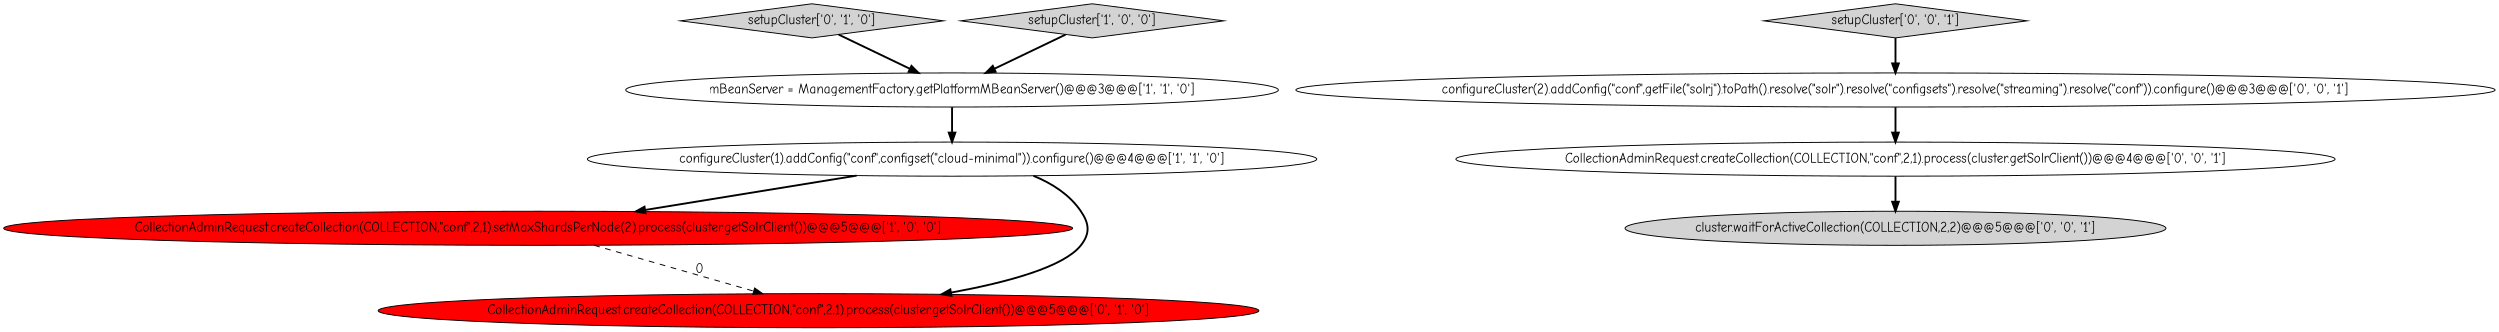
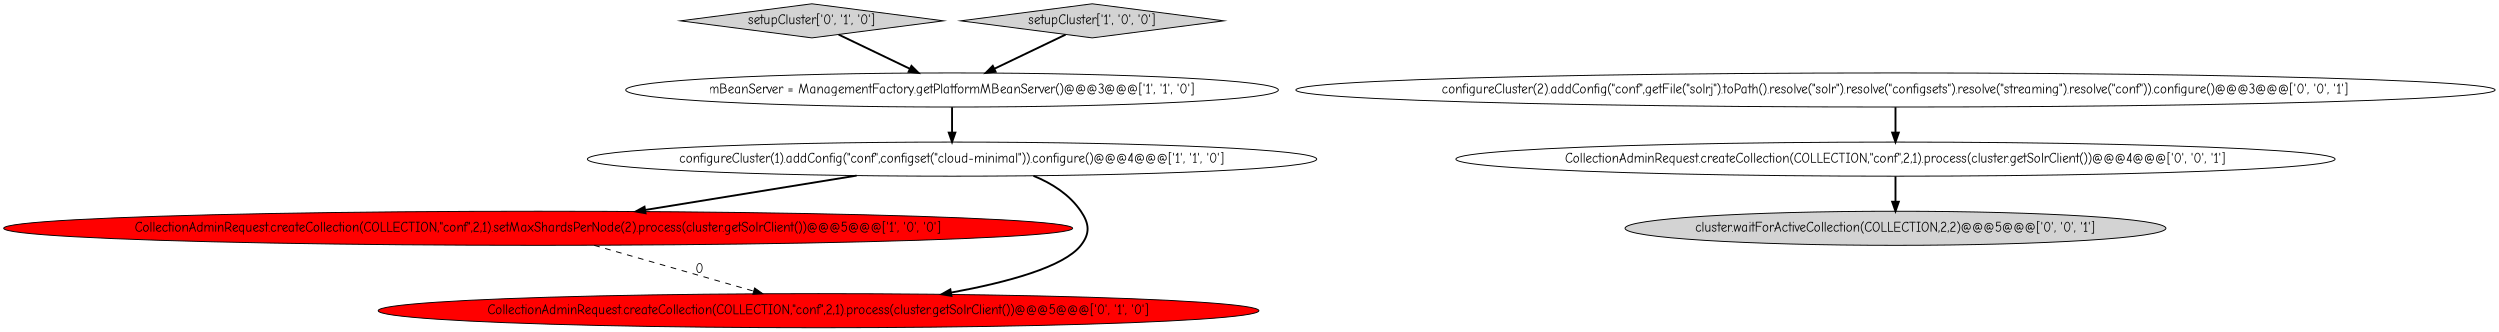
  digraph {
    fontname="Comic Neue"
    node [fillcolor=lightgray shape=ellipse style=filled fontname="Comic Neue"]
    edge [style=bold fontname="Comic Neue"]
    n1 [label="setupCluster['0', '1', '0']" shape=diamond]
    n2 [fillcolor=white label="mBeanServer = ManagementFactory.getPlatformMBeanServer()@@@3@@@['1', '1', '0']"]
    n3 [fillcolor=white label="configureCluster(1).addConfig(\"conf\",configset(\"cloud-minimal\")).configure()@@@4@@@['1', '1', '0']"]
    n4 [fillcolor=red label="CollectionAdminRequest.createCollection(COLLECTION,\"conf\",2,1).setMaxShardsPerNode(2).process(cluster.getSolrClient())@@@5@@@['1', '0', '0']"]
    n5 [fillcolor=red label="CollectionAdminRequest.createCollection(COLLECTION,\"conf\",2,1).process(cluster.getSolrClient())@@@5@@@['0', '1', '0']"]
    n6 [fillcolor=white label="CollectionAdminRequest.createCollection(COLLECTION,\"conf\",2,1).process(cluster.getSolrClient())@@@4@@@['0', '0', '1']"]
    n7 [label="cluster.waitForActiveCollection(COLLECTION,2,2)@@@5@@@['0', '0', '1']"]
    n8 [fillcolor=white label="configureCluster(2).addConfig(\"conf\",getFile(\"solrj\").toPath().resolve(\"solr\").resolve(\"configsets\").resolve(\"streaming\").resolve(\"conf\")).configure()@@@3@@@['0', '0', '1']"]
-   n9 [label="setupCluster['0', '0', '1']" shape=diamond]
    n10 [label="setupCluster['1', '0', '0']" shape=diamond]
    n1 -> n2
    n2 -> n3
    n3 -> n4
    n3 -> n5
    n4 -> n5 [label=0 style=dashed]
    n6 -> n7
    n8 -> n6
-   n9 -> n8
    n10 -> n2
  }
